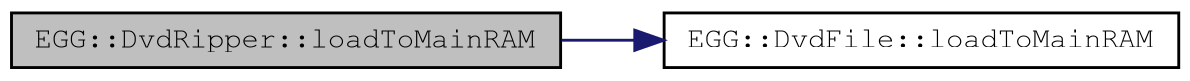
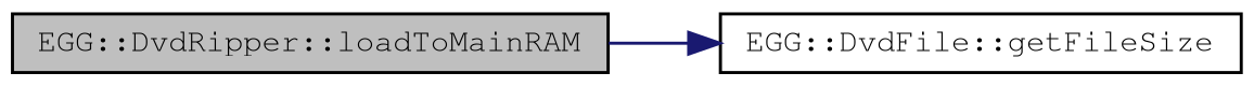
  digraph {
    rankdir=LR
    node [color=black fontname=FreeMono fontsize=10 shape=record style=filled]
    n1 [fillcolor=grey75 fontcolor=black height=0.2 label="EGG::DvdRipper::loadToMainRAM" width=0.4]
-   n2 [fillcolor=white height=0.2 label="EGG::DvdFile::loadToMainRAM" width=0.4]
+   n2 [fillcolor=white height=0.2 label="EGG::DvdFile::getFileSize" width=0.4]
    n1 -> n2 [color=midnightblue fontname=FreeMono fontsize=10 labelfontname=FreeMono labelfontsize=10 style=solid]
  }
